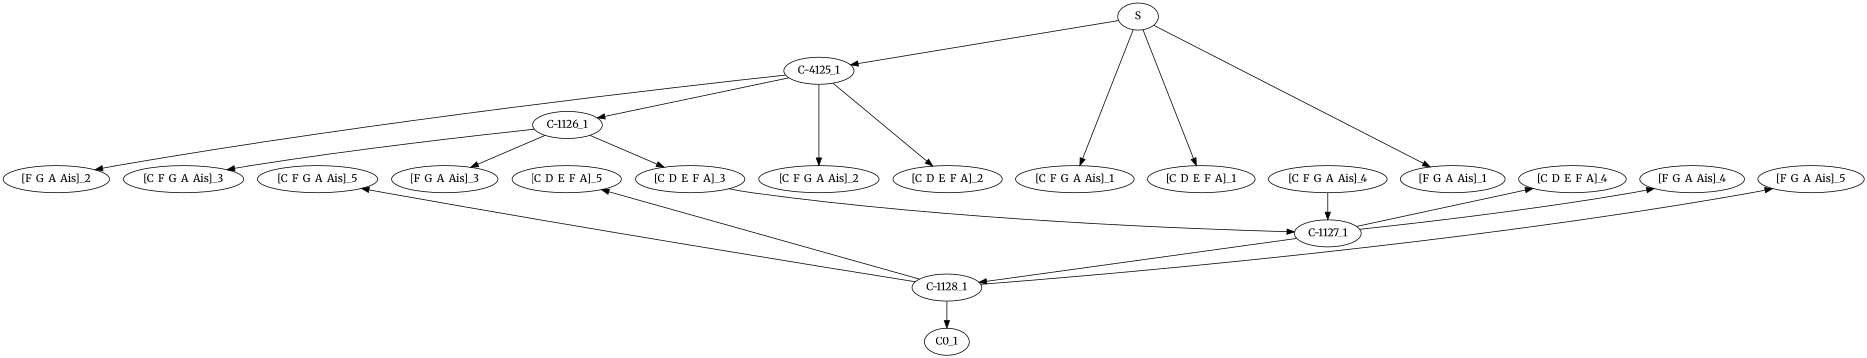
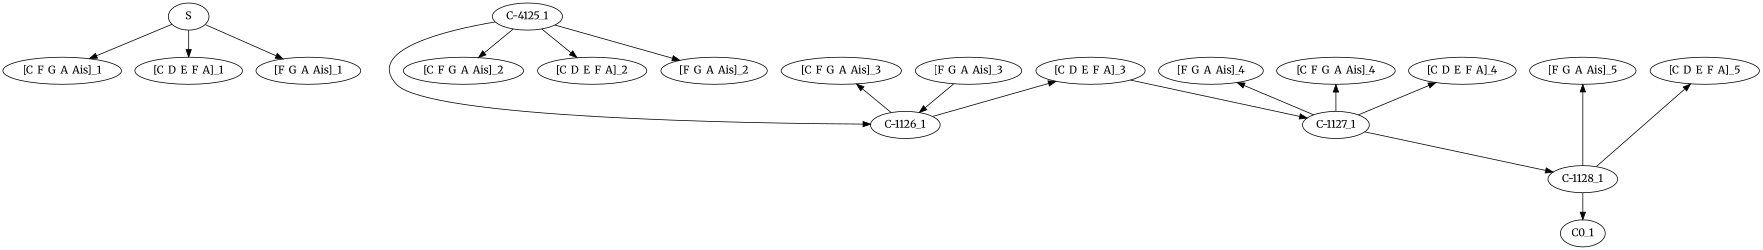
  digraph {
    fontname=Merriweather
    node [fontname=Merriweather]
    edge [fontname=Merriweather]
    S
    n2 [label="C-4125_1"]
    "C-1126_1"
    "C-1127_1"
    "C-1128_1"
    C0_1
    "[C  F  G  A  Ais]_1"
    "[C  D  E  F  A]_1"
    "[F  G  A  Ais]_1"
    "[C  F  G  A  Ais]_2"
    "[C  D  E  F  A]_2"
    "[F  G  A  Ais]_2"
    "[C  F  G  A  Ais]_3"
    "[C  D  E  F  A]_3"
    "[F  G  A  Ais]_3"
    "[C  F  G  A  Ais]_4"
    "[C  D  E  F  A]_4"
    "[F  G  A  Ais]_4"
-   "[C  F  G  A  Ais]_5"
    "[C  D  E  F  A]_5"
    "[F  G  A  Ais]_5"
    subgraph sub_1 {
      rank=min
      S
    }
    subgraph sub_2 {
      rank=same
      n2
    }
    subgraph sub_3 {
      rank=same
      "C-1126_1"
    }
    subgraph sub_4 {
      rank=same
      "C-1127_1"
    }
    subgraph sub_5 {
      rank=same
      "C-1128_1"
    }
    subgraph sub_6 {
      rank=same
      C0_1
    }
    subgraph sub_7 {
      rank=same
      "[C  F  G  A  Ais]_1"
      "[C  D  E  F  A]_1"
      "[F  G  A  Ais]_1"
      "[C  F  G  A  Ais]_2"
      "[C  D  E  F  A]_2"
      "[F  G  A  Ais]_2"
      "[C  F  G  A  Ais]_3"
      "[C  D  E  F  A]_3"
      "[F  G  A  Ais]_3"
      "[C  F  G  A  Ais]_4"
      "[C  D  E  F  A]_4"
      "[F  G  A  Ais]_4"
-     "[C  F  G  A  Ais]_5"
      "[C  D  E  F  A]_5"
      "[F  G  A  Ais]_5"
    }
-   S -> n2
    S -> "[C  F  G  A  Ais]_1"
    S -> "[C  D  E  F  A]_1"
    S -> "[F  G  A  Ais]_1"
    n2 -> "C-1126_1"
    n2 -> "[C  F  G  A  Ais]_2"
    n2 -> "[C  D  E  F  A]_2"
    n2 -> "[F  G  A  Ais]_2"
    "C-1126_1" -> "[C  F  G  A  Ais]_3"
    "C-1126_1" -> "[C  D  E  F  A]_3"
-   "C-1126_1" -> "[F  G  A  Ais]_3"
+   "[F  G  A  Ais]_3" -> "C-1126_1"
    "C-1127_1" -> "C-1128_1"
-   "[C  F  G  A  Ais]_4" -> "C-1127_1"
+   "C-1127_1" -> "[C  F  G  A  Ais]_4"
    "C-1127_1" -> "[C  D  E  F  A]_4"
    "C-1127_1" -> "[F  G  A  Ais]_4"
    "C-1128_1" -> C0_1
-   "C-1128_1" -> "[C  F  G  A  Ais]_5"
    "C-1128_1" -> "[C  D  E  F  A]_5"
    "C-1128_1" -> "[F  G  A  Ais]_5"
    "[C  D  E  F  A]_3" -> "C-1127_1"
  }
